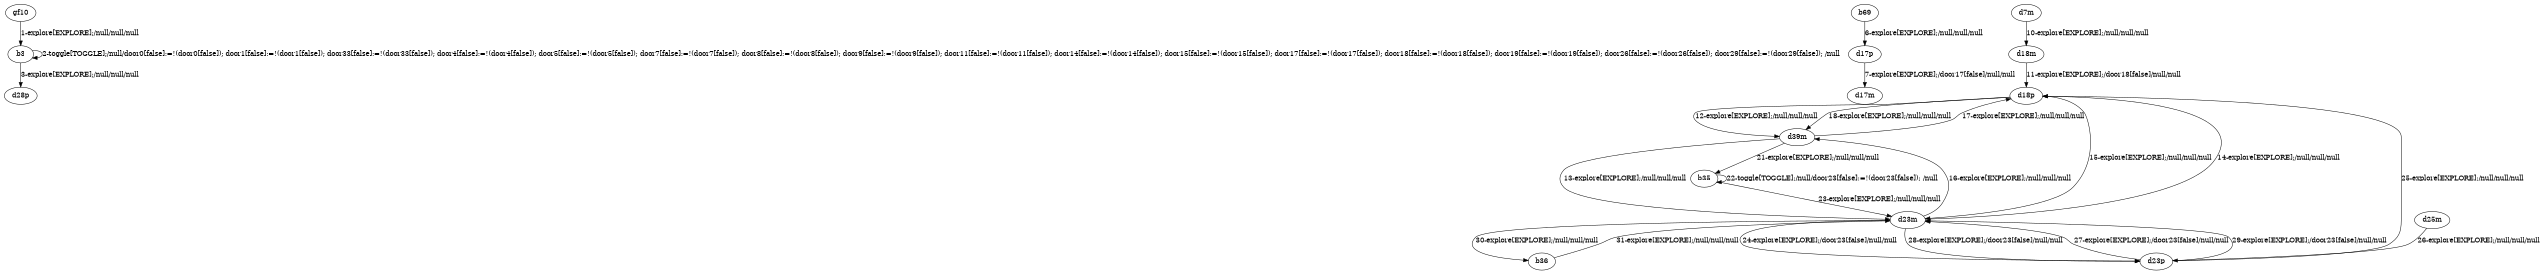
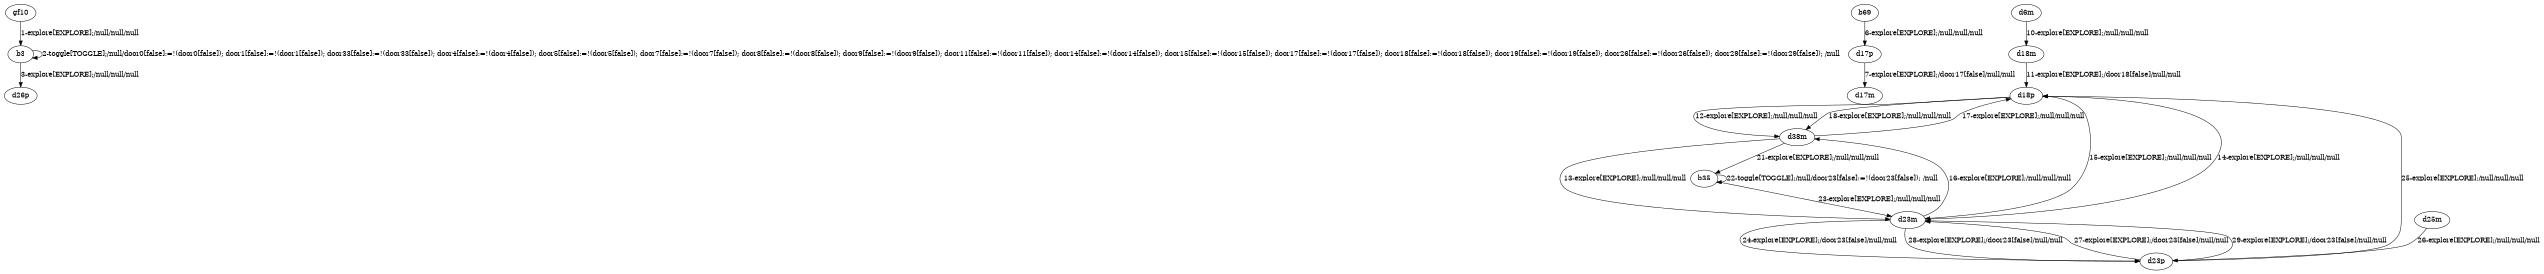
  digraph {
    n1 [label=gf10]
    b3
-   d26p [label=d28p]
+   d26p
    b69
    d17p
    d17m
-   d7m
+   d7m [label=d6m]
    d18m
    d18p
-   d39m
+   d39m [label=d38m]
    d23m
    b35
-   b36
    d23p
    d25m
    n1 -> b3 [label="1-explore[EXPLORE];/null/null/null"]
    b3 -> b3 [label="2-toggle[TOGGLE];/null/door0[false]:=!(door0[false]); door1[false]:=!(door1[false]); door33[false]:=!(door33[false]); door4[false]:=!(door4[false]); door5[false]:=!(door5[false]); door7[false]:=!(door7[false]); door8[false]:=!(door8[false]); door9[false]:=!(door9[false]); door11[false]:=!(door11[false]); door14[false]:=!(door14[false]); door15[false]:=!(door15[false]); door17[false]:=!(door17[false]); door18[false]:=!(door18[false]); door19[false]:=!(door19[false]); door26[false]:=!(door26[false]); door29[false]:=!(door29[false]); /null"]
    b3 -> d26p [label="3-explore[EXPLORE];/null/null/null"]
    b69 -> d17p [label="6-explore[EXPLORE];/null/null/null"]
    d17p -> d17m [label="7-explore[EXPLORE];/door17[false]/null/null"]
    d7m -> d18m [label="10-explore[EXPLORE];/null/null/null"]
    d18m -> d18p [label="11-explore[EXPLORE];/door18[false]/null/null"]
    d18p -> d39m [label="12-explore[EXPLORE];/null/null/null"]
    d18p -> d39m [label="18-explore[EXPLORE];/null/null/null"]
    d18p -> d23m [label="15-explore[EXPLORE];/null/null/null"]
    d39m -> d18p [label="17-explore[EXPLORE];/null/null/null"]
    d39m -> d23m [label="13-explore[EXPLORE];/null/null/null"]
    d39m -> b35 [label="21-explore[EXPLORE];/null/null/null"]
    d23m -> d18p [label="14-explore[EXPLORE];/null/null/null"]
    d23m -> d39m [label="16-explore[EXPLORE];/null/null/null"]
-   d23m -> b36 [label="30-explore[EXPLORE];/null/null/null"]
    d23m -> d23p [label="24-explore[EXPLORE];/door23[false]/null/null"]
    d23m -> d23p [label="28-explore[EXPLORE];/door23[false]/null/null"]
    b35 -> d23m [label="23-explore[EXPLORE];/null/null/null"]
    b35 -> b35 [label="22-toggle[TOGGLE];/null/door23[false]:=!(door23[false]); /null"]
-   b36 -> d23m [label="31-explore[EXPLORE];/null/null/null"]
    d23p -> d18p [label="25-explore[EXPLORE];/null/null/null"]
    d23p -> d23m [label="27-explore[EXPLORE];/door23[false]/null/null"]
    d23p -> d23m [label="29-explore[EXPLORE];/door23[false]/null/null"]
    d25m -> d23p [label="26-explore[EXPLORE];/null/null/null"]
  }
